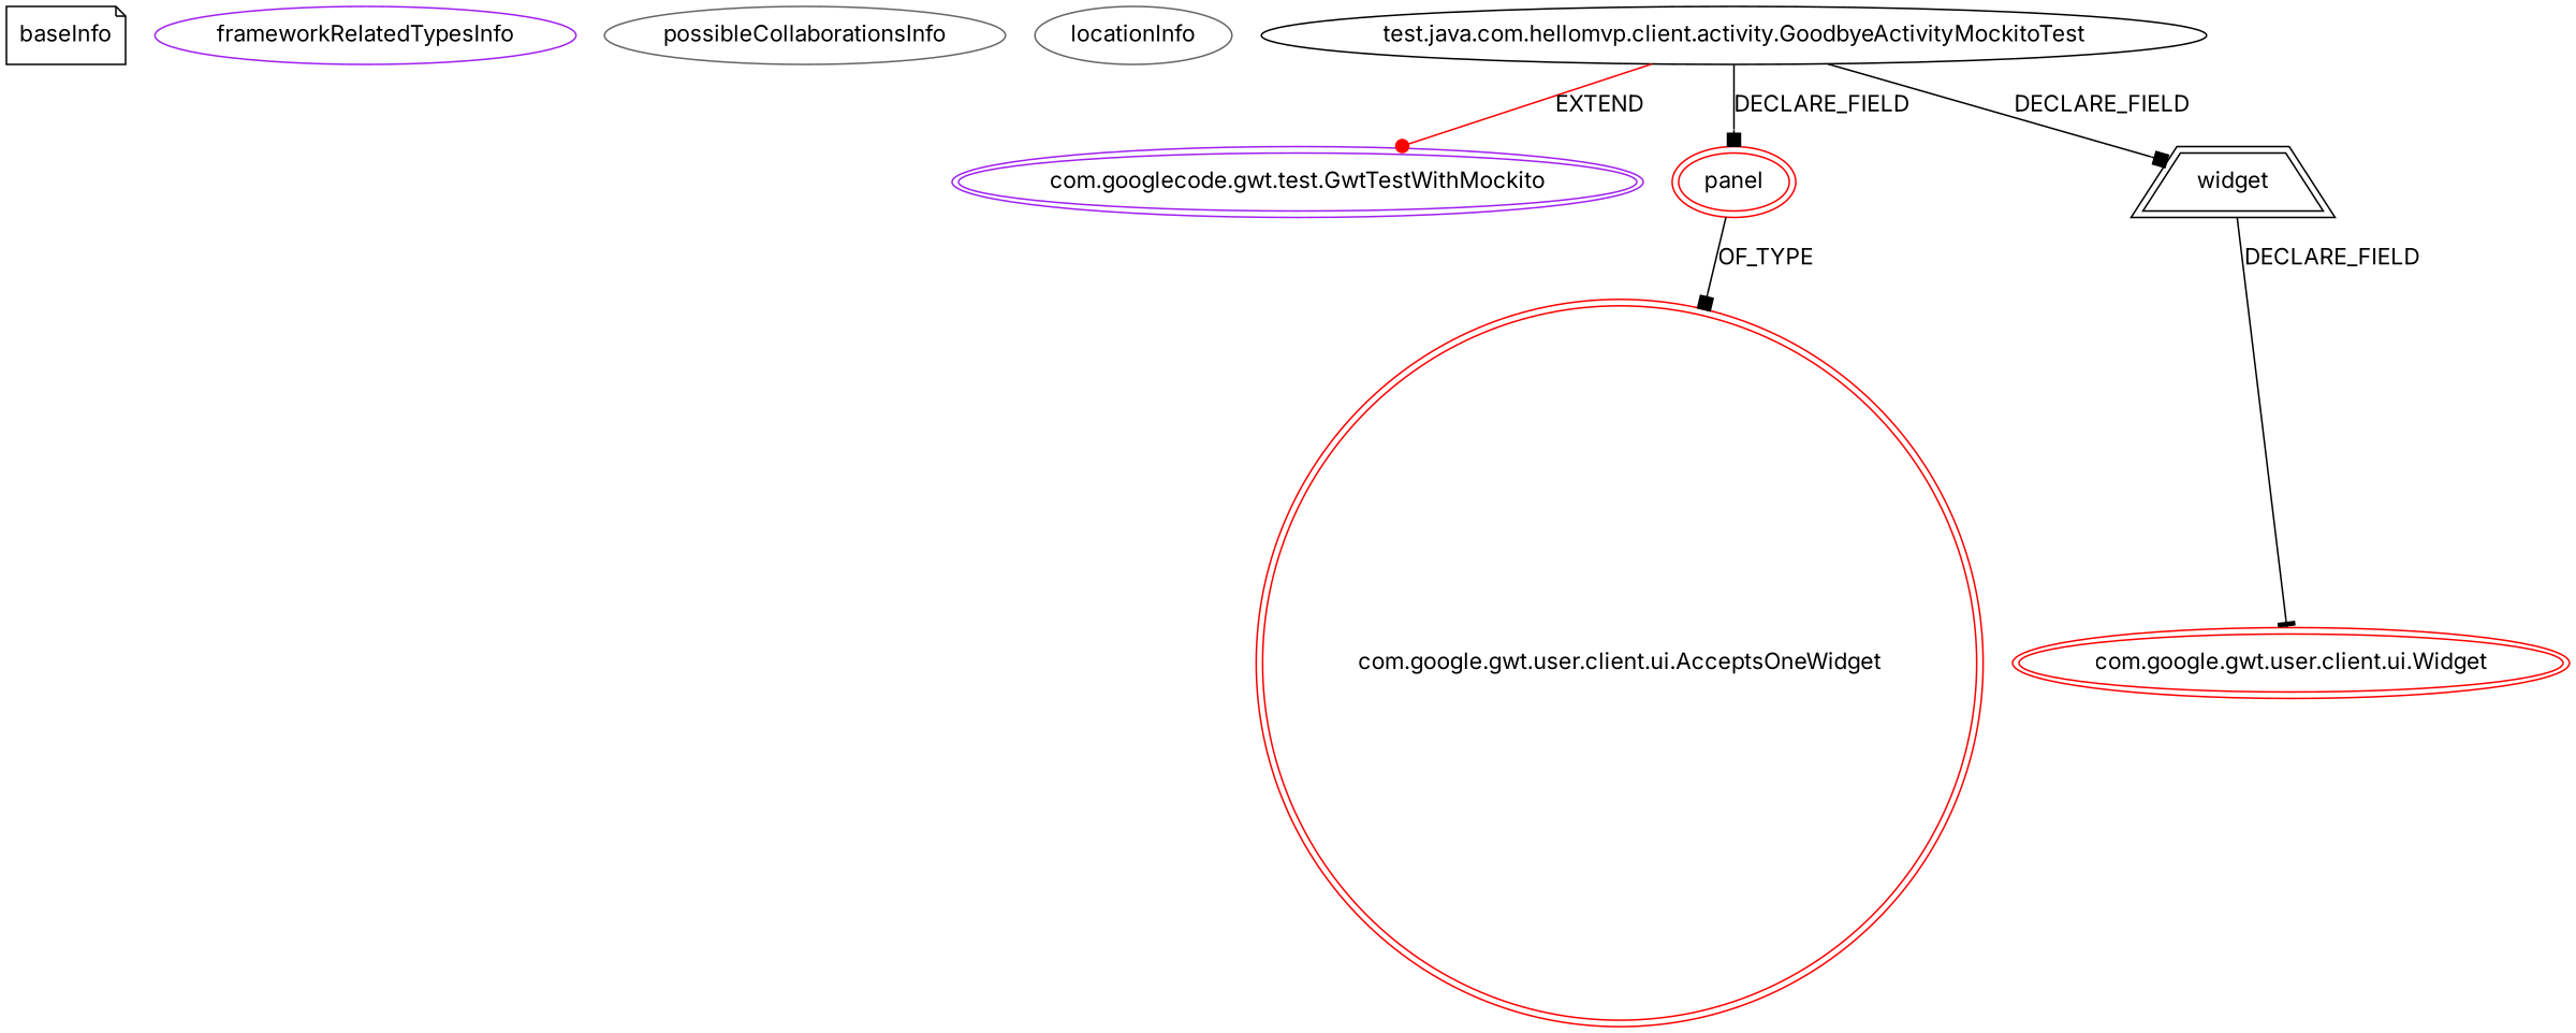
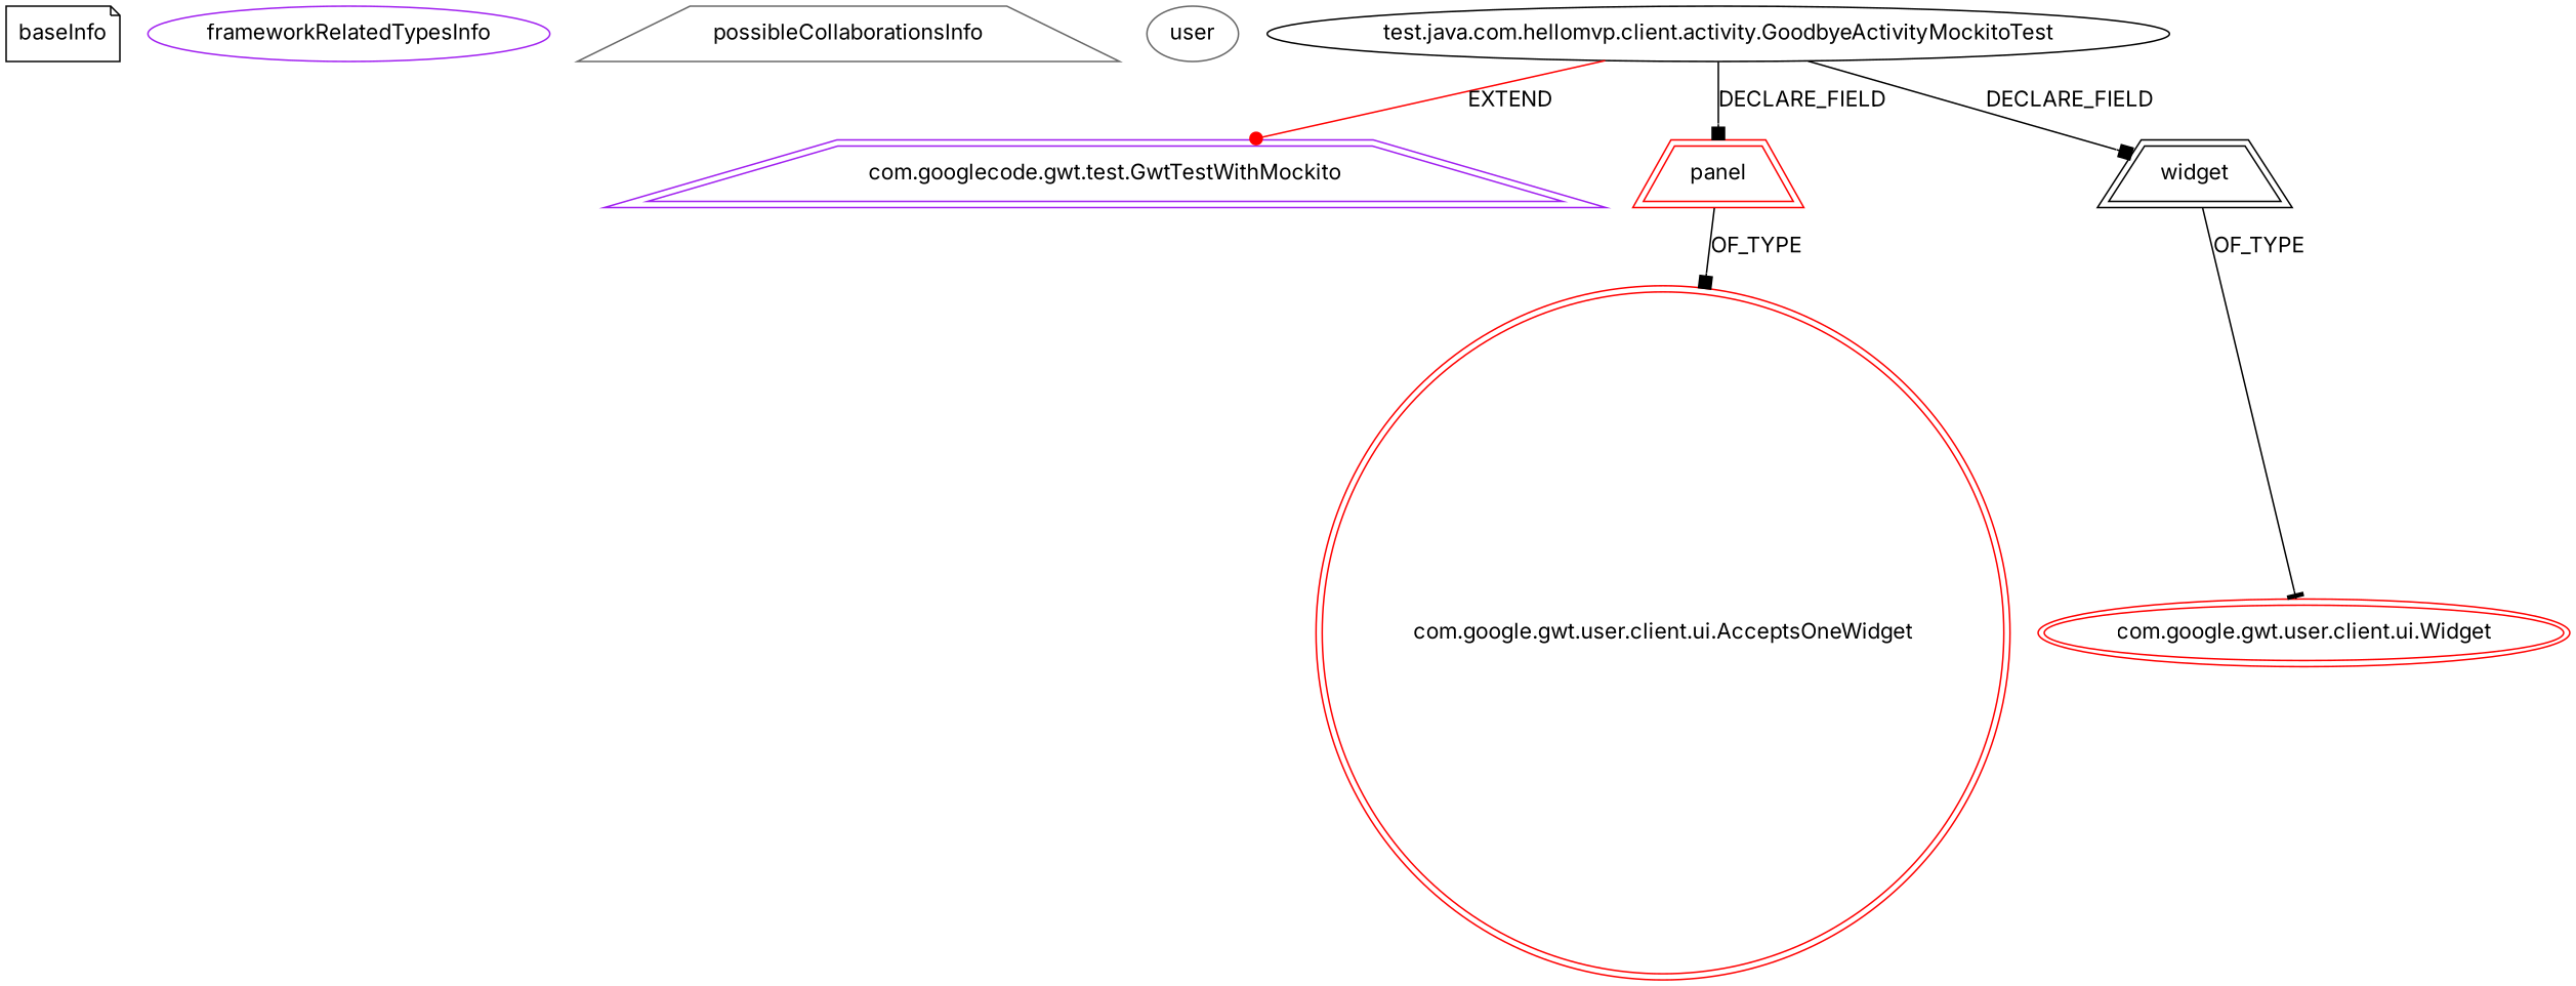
  digraph {
    fontname=Inter
    node [color=black fontname=Inter shape=ellipse isFrameworkType=true]
    edge [arrowhead=box fontname=Inter]
    baseInfo [category=extension_graph graphId=680 isAnonymous=false possibleRelation=false shape=note isFrameworkType=""]
    frameworkRelatedTypesInfo [0="com.googlecode.gwt.test.GwtTestWithMockito" color=purple isFrameworkType=""]
-   possibleCollaborationsInfo [color=gray40 isFrameworkType=""]
-   locationInfo [color=gray40 contextSignature=GoodbyeActivityMockitoTest filePath="/anozaki-GwtHelloMvpTest/GwtHelloMvpTest-master/src/test/java/com/hellomvp/client/activity/GoodbyeActivityMockitoTest.java" graphId=680 projectName="anozaki-GwtHelloMvpTest" isFrameworkType=""]
+   possibleCollaborationsInfo [color=gray40 shape=trapezium isFrameworkType=""]
+   locationInfo [color=gray40 contextSignature=GoodbyeActivityMockitoTest filePath="/anozaki-GwtHelloMvpTest/GwtHelloMvpTest-master/src/test/java/com/hellomvp/client/activity/GoodbyeActivityMockitoTest.java" graphId=680 projectName="anozaki-GwtHelloMvpTest" label=user isFrameworkType=""]
    n5 [isFrameworkType=false label="test.java.com.hellomvp.client.activity.GoodbyeActivityMockitoTest" vertexType=ROOT_CLIENT_CLASS_DECLARATION]
-   n6 [color=purple label="com.googlecode.gwt.test.GwtTestWithMockito" peripheries=2 vertexType=FRAMEWORK_CLASS_TYPE]
-   n7 [color=red label=panel peripheries=2 vertexType=FIELD_DECLARATION]
+   n6 [color=purple label="com.googlecode.gwt.test.GwtTestWithMockito" peripheries=2 shape=trapezium vertexType=FRAMEWORK_CLASS_TYPE]
+   n7 [color=red label=panel peripheries=2 shape=trapezium vertexType=FIELD_DECLARATION]
    n8 [label=widget peripheries=2 shape=trapezium vertexType=FIELD_DECLARATION]
    n9 [color=red label="com.google.gwt.user.client.ui.AcceptsOneWidget" peripheries=2 shape=circle vertexType=FRAMEWORK_INTERFACE_TYPE]
    n10 [color=red label="com.google.gwt.user.client.ui.Widget" peripheries=2 vertexType=FRAMEWORK_CLASS_TYPE]
    n5 -> n6 [arrowhead=dot color=red label=EXTEND]
    n5 -> n7 [label=DECLARE_FIELD]
    n5 -> n8 [label=DECLARE_FIELD]
    n7 -> n9 [label=OF_TYPE]
-   n8 -> n10 [arrowhead=tee label=DECLARE_FIELD]
+   n8 -> n10 [arrowhead=tee label=OF_TYPE]
  }
